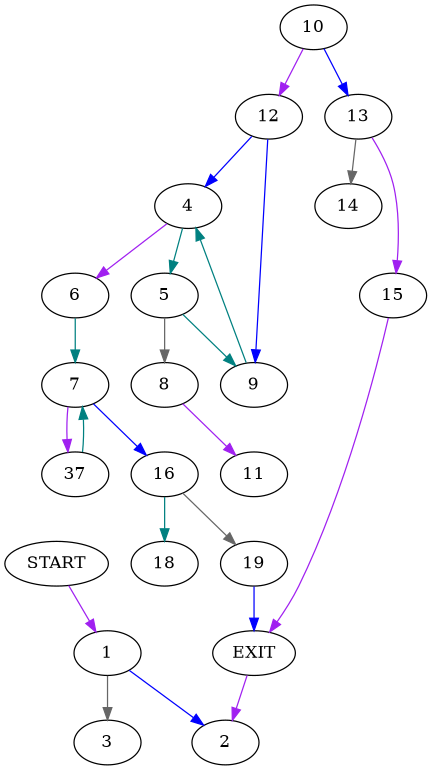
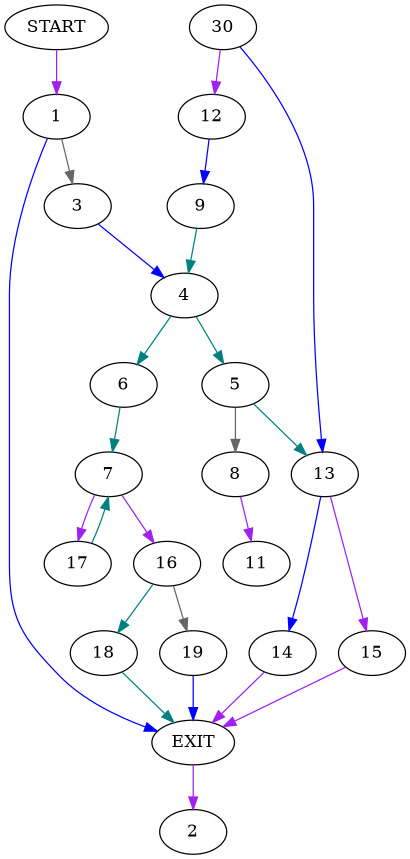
  digraph {
    edge [color=purple]
    n1 [label=START]
    1
    2
    3
    n5 [label=EXIT]
    4
    5
    6
    8
    9
    7
    11
    16
-   17 [label=37]
+   17
    18
    19
-   10
+   10 [label=30]
    12
    13
    14
    15
    n1 -> 1
-   1 -> 2 [color=blue]
+   1 -> n5 [color=blue]
    1 -> 3 [color=gray40]
-   12 -> 4 [color=blue]
+   3 -> 4 [color=blue]
    n5 -> 2
    4 -> 5 [color=teal]
-   4 -> 6
+   4 -> 6 [color=teal]
    5 -> 8 [color=gray40]
-   5 -> 9 [color=teal]
+   5 -> 13 [color=teal]
    6 -> 7 [color=teal]
    8 -> 11
    9 -> 4 [color=teal]
-   7 -> 16 [color=blue]
+   7 -> 16
    7 -> 17
    16 -> 18 [color=teal]
    16 -> 19 [color=gray40]
    17 -> 7 [color=teal]
+   18 -> n5 [color=teal]
    19 -> n5 [color=blue]
    10 -> 12
    10 -> 13 [color=blue]
    12 -> 9 [color=blue]
-   13 -> 14 [color=gray40]
+   13 -> 14 [color=blue]
    13 -> 15
+   14 -> n5
    15 -> n5
  }
